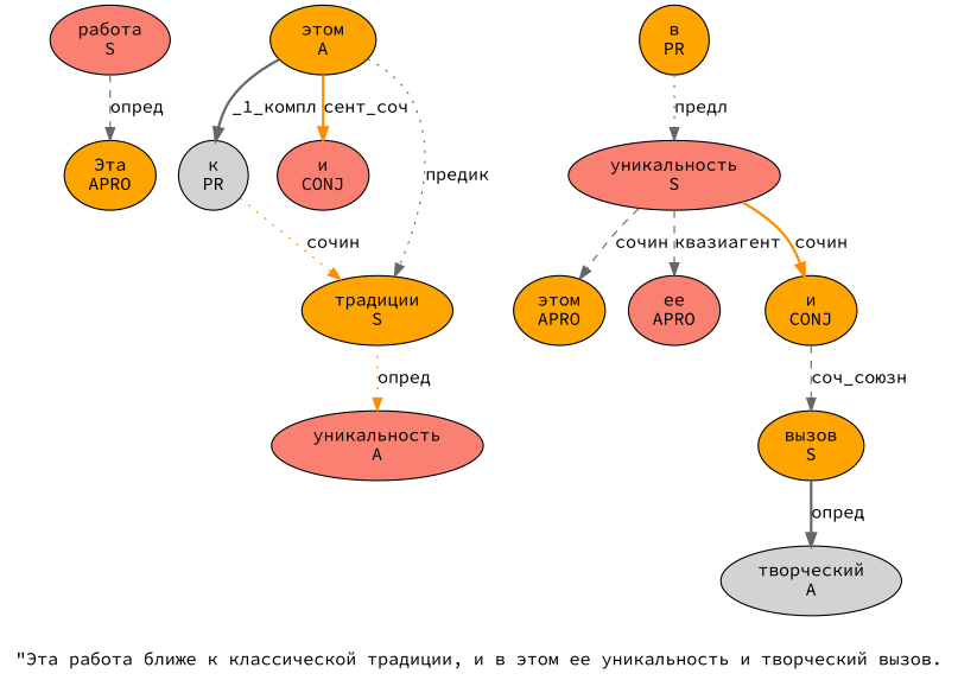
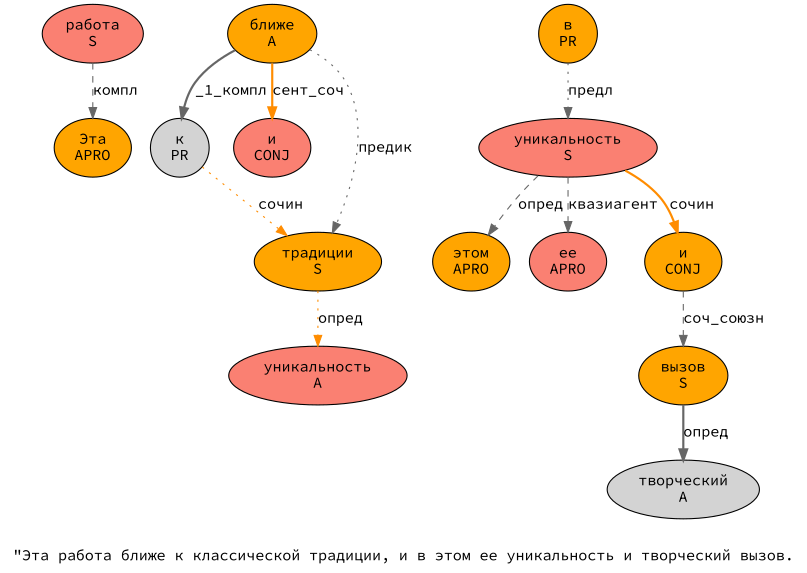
  digraph {
    fontname="Source Code Pro"
    label="\"Эта работа ближе к классической традиции, и в этом ее уникальность и творческий вызов."
    node [fillcolor=orange fontname="Source Code Pro" penwidth=1 shape=ellipse style=filled]
    edge [color=gray40 fontname="Source Code Pro" style=dashed]
    n1 [label="Эта\nAPRO"]
    n2 [fillcolor=salmon label="работа\nS"]
-   n3 [label="этом\nA"]
+   n3 [label="ближе\nA"]
    n4 [fillcolor=lightgrey label="к\nPR"]
    n5 [fillcolor=salmon label="и\nCONJ"]
    n6 [label="традиции\nS"]
    n7 [fillcolor=salmon label="уникальность\nA"]
    n8 [label="в\nPR"]
    n9 [fillcolor=salmon label="уникальность\nS"]
    n10 [label="этом\nAPRO"]
    n11 [fillcolor=salmon label="ее\nAPRO"]
    n12 [label="и\nCONJ"]
    n13 [label="вызов\nS"]
    n14 [fillcolor=lightgrey label="творческий\nA"]
-   n2 -> n1 [label="опред"]
+   n2 -> n1 [label="компл"]
    n3 -> n4 [label="_1_компл" style=bold]
    n3 -> n5 [color=darkorange label="сент_соч" style=bold]
    n3 -> n6 [label="предик" style=dotted]
    n4 -> n6 [color=darkorange label="сочин" style=dotted]
    n6 -> n7 [color=darkorange label="опред" style=dotted]
    n8 -> n9 [label="предл" style=dotted]
-   n9 -> n10 [label="сочин"]
+   n9 -> n10 [label="опред"]
    n9 -> n11 [label="квазиагент"]
    n9 -> n12 [color=darkorange label="сочин" style=bold]
    n12 -> n13 [label="соч_союзн"]
    n13 -> n14 [label="опред" style=bold]
  }
